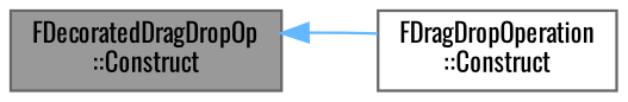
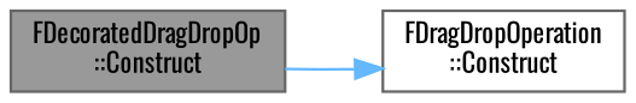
  digraph {
    rankdir=LR
    fontname=Oswald
    node [fontname=Oswald fontsize=10 shape=box style=filled]
    n1 [color=gray40 fillcolor=grey60 fontcolor=black height=0.2 label="FDecoratedDragDropOp\l::Construct" width=0.4]
    n2 [color=grey40 fillcolor=white height=0.2 label="FDragDropOperation\l::Construct" width=0.4]
-   n2 -> n1 [color=steelblue1 fontname=Oswald fontsize=10 labelfontname=Helvetica labelfontsize=10 style=solid]
+   n1 -> n2 [color=steelblue1 fontname=Oswald fontsize=10 labelfontname=Helvetica labelfontsize=10 style=solid]
  }
